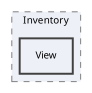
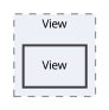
  digraph {
    compound=true
    n1 [color=grey25 fillcolor="#edf0f7" fontname=Calibrii fontsize=10 label=View shape=box style="filled,bold,"]
    subgraph cluster_1 {
      bgcolor="#edf0f7"
      fontname=Calibrii
      fontsize=10
-     label=Inventory
+     label=View
      pencolor=grey50
      style="filled,dashed,"
      n1
    }
  }
